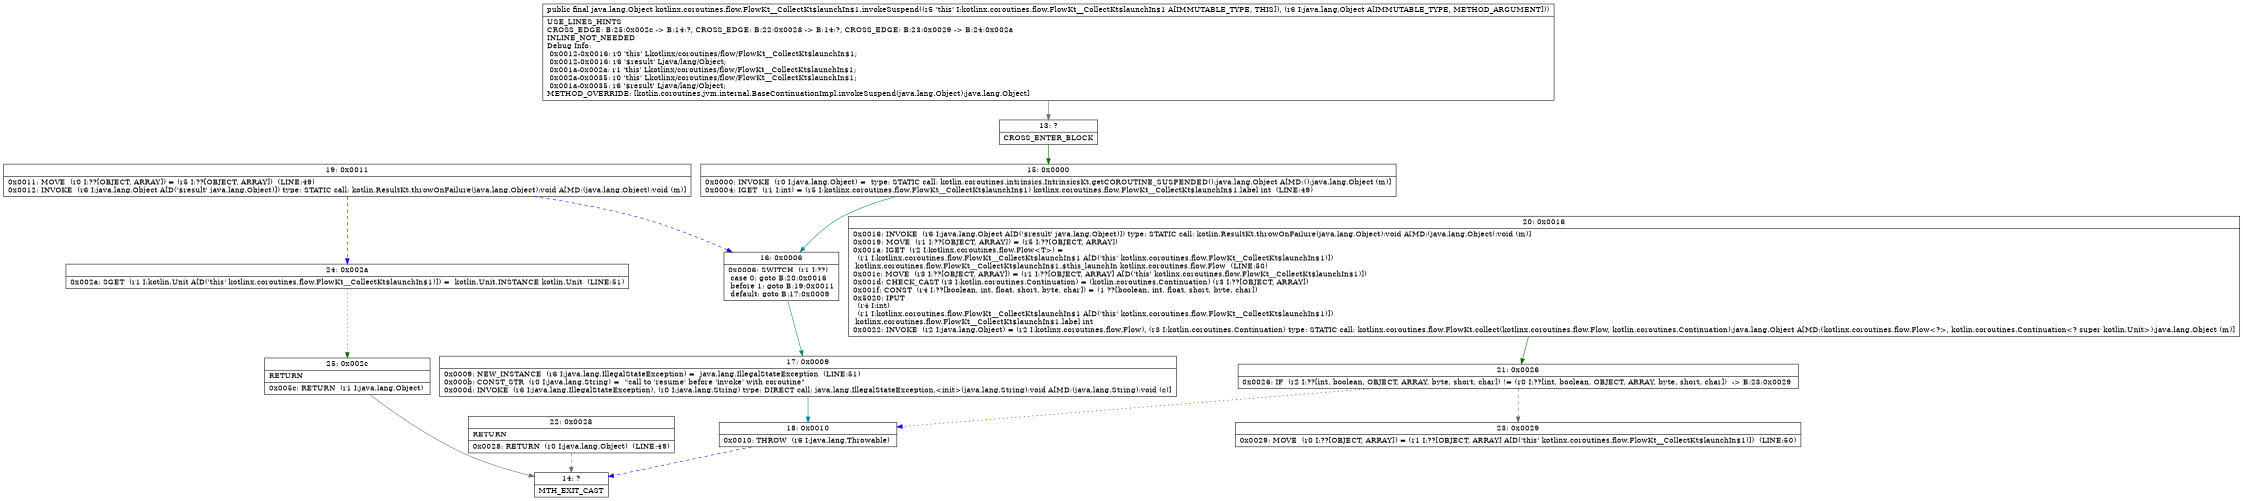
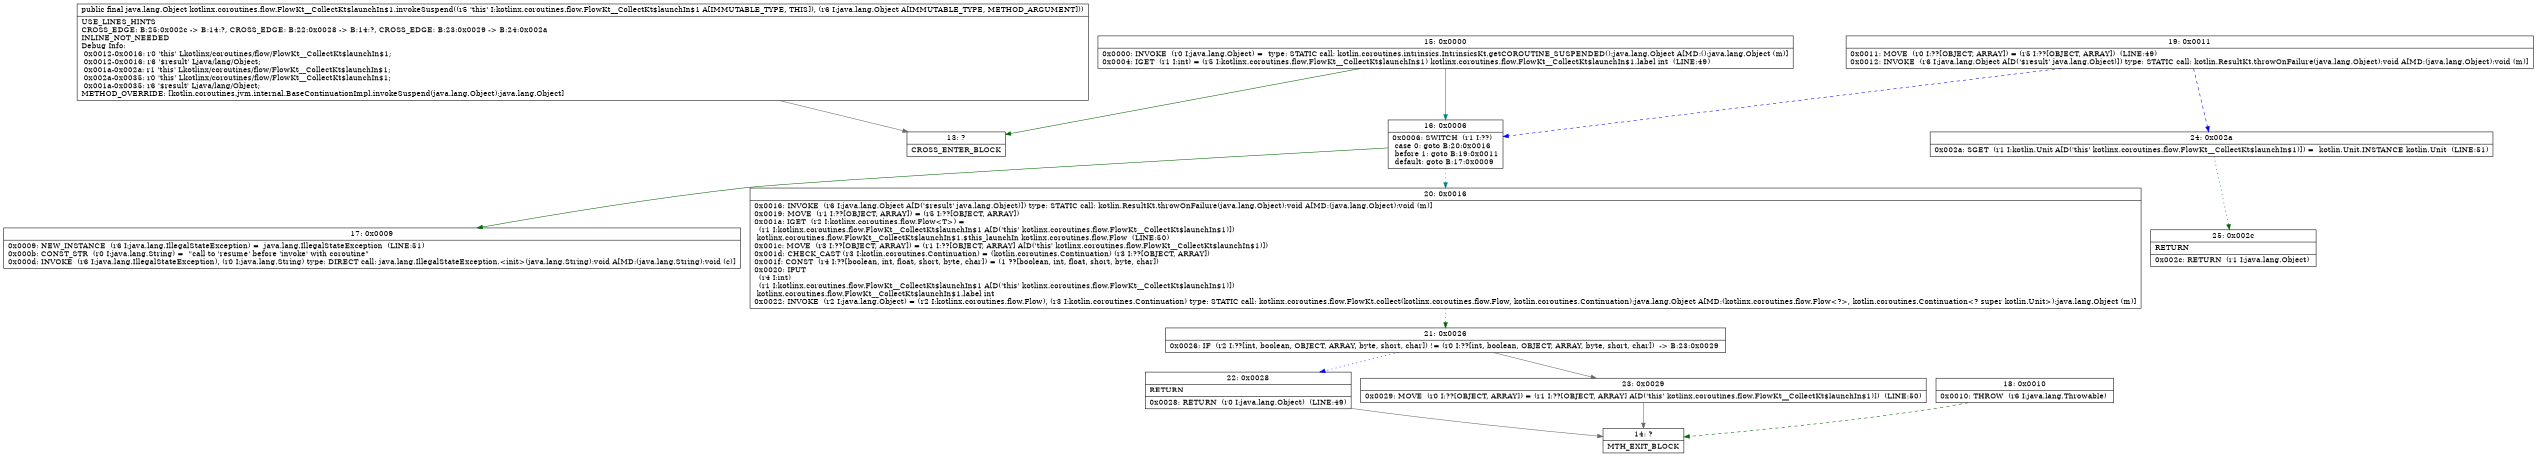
  digraph {
    fontname="DejaVu Serif"
    node [fontname="DejaVu Serif" shape=record]
    edge [color=teal fontname="DejaVu Serif" style=solid]
    n1 [label="{13\:\ ?|CROSS_ENTER_BLOCK\l}"]
    n2 [label="{15\:\ 0x0000|0x0000: INVOKE  (r0 I:java.lang.Object) =  type: STATIC call: kotlin.coroutines.intrinsics.IntrinsicsKt.getCOROUTINE_SUSPENDED():java.lang.Object A[MD:():java.lang.Object (m)]\l0x0004: IGET  (r1 I:int) = (r5 I:kotlinx.coroutines.flow.FlowKt__CollectKt$launchIn$1) kotlinx.coroutines.flow.FlowKt__CollectKt$launchIn$1.label int  (LINE:49)\l}"]
    n3 [label="{16\:\ 0x0006|0x0006: SWITCH  (r1 I:??)\l case 0: goto B:20:0x0016\l before 1: goto B:19:0x0011\l default: goto B:17:0x0009 \l}"]
    n4 [label="{17\:\ 0x0009|0x0009: NEW_INSTANCE  (r6 I:java.lang.IllegalStateException) =  java.lang.IllegalStateException  (LINE:51)\l0x000b: CONST_STR  (r0 I:java.lang.String) =  \"call to 'resume' before 'invoke' with coroutine\" \l0x000d: INVOKE  (r6 I:java.lang.IllegalStateException), (r0 I:java.lang.String) type: DIRECT call: java.lang.IllegalStateException.\<init\>(java.lang.String):void A[MD:(java.lang.String):void (c)]\l}"]
-   n5 [label="{20\:\ 0x0016|0x0016: INVOKE  (r6 I:java.lang.Object A[D('$result' java.lang.Object)]) type: STATIC call: kotlin.ResultKt.throwOnFailure(java.lang.Object):void A[MD:(java.lang.Object):void (m)]\l0x0019: MOVE  (r1 I:??[OBJECT, ARRAY]) = (r5 I:??[OBJECT, ARRAY]) \l0x001a: IGET  (r2 I:kotlinx.coroutines.flow.Flow\<T\>) = \l  (r1 I:kotlinx.coroutines.flow.FlowKt__CollectKt$launchIn$1 A[D('this' kotlinx.coroutines.flow.FlowKt__CollectKt$launchIn$1)])\l kotlinx.coroutines.flow.FlowKt__CollectKt$launchIn$1.$this_launchIn kotlinx.coroutines.flow.Flow  (LINE:50)\l0x001c: MOVE  (r3 I:??[OBJECT, ARRAY]) = (r1 I:??[OBJECT, ARRAY] A[D('this' kotlinx.coroutines.flow.FlowKt__CollectKt$launchIn$1)]) \l0x001d: CHECK_CAST (r3 I:kotlin.coroutines.Continuation) = (kotlin.coroutines.Continuation) (r3 I:??[OBJECT, ARRAY]) \l0x001f: CONST  (r4 I:??[boolean, int, float, short, byte, char]) = (1 ??[boolean, int, float, short, byte, char]) \l0x5020: IPUT  \l  (r4 I:int)\l  (r1 I:kotlinx.coroutines.flow.FlowKt__CollectKt$launchIn$1 A[D('this' kotlinx.coroutines.flow.FlowKt__CollectKt$launchIn$1)])\l kotlinx.coroutines.flow.FlowKt__CollectKt$launchIn$1.label int \l0x0022: INVOKE  (r2 I:java.lang.Object) = (r2 I:kotlinx.coroutines.flow.Flow), (r3 I:kotlin.coroutines.Continuation) type: STATIC call: kotlinx.coroutines.flow.FlowKt.collect(kotlinx.coroutines.flow.Flow, kotlin.coroutines.Continuation):java.lang.Object A[MD:(kotlinx.coroutines.flow.Flow\<?\>, kotlin.coroutines.Continuation\<? super kotlin.Unit\>):java.lang.Object (m)]\l}"]
+   n5 [label="{20\:\ 0x0016|0x0016: INVOKE  (r6 I:java.lang.Object A[D('$result' java.lang.Object)]) type: STATIC call: kotlin.ResultKt.throwOnFailure(java.lang.Object):void A[MD:(java.lang.Object):void (m)]\l0x0019: MOVE  (r1 I:??[OBJECT, ARRAY]) = (r5 I:??[OBJECT, ARRAY]) \l0x001a: IGET  (r2 I:kotlinx.coroutines.flow.Flow\<T\>) = \l  (r1 I:kotlinx.coroutines.flow.FlowKt__CollectKt$launchIn$1 A[D('this' kotlinx.coroutines.flow.FlowKt__CollectKt$launchIn$1)])\l kotlinx.coroutines.flow.FlowKt__CollectKt$launchIn$1.$this_launchIn kotlinx.coroutines.flow.Flow  (LINE:50)\l0x001c: MOVE  (r3 I:??[OBJECT, ARRAY]) = (r1 I:??[OBJECT, ARRAY] A[D('this' kotlinx.coroutines.flow.FlowKt__CollectKt$launchIn$1)]) \l0x001d: CHECK_CAST (r3 I:kotlin.coroutines.Continuation) = (kotlin.coroutines.Continuation) (r3 I:??[OBJECT, ARRAY]) \l0x001f: CONST  (r4 I:??[boolean, int, float, short, byte, char]) = (1 ??[boolean, int, float, short, byte, char]) \l0x0020: IPUT  \l  (r4 I:int)\l  (r1 I:kotlinx.coroutines.flow.FlowKt__CollectKt$launchIn$1 A[D('this' kotlinx.coroutines.flow.FlowKt__CollectKt$launchIn$1)])\l kotlinx.coroutines.flow.FlowKt__CollectKt$launchIn$1.label int \l0x0022: INVOKE  (r2 I:java.lang.Object) = (r2 I:kotlinx.coroutines.flow.Flow), (r3 I:kotlin.coroutines.Continuation) type: STATIC call: kotlinx.coroutines.flow.FlowKt.collect(kotlinx.coroutines.flow.Flow, kotlin.coroutines.Continuation):java.lang.Object A[MD:(kotlinx.coroutines.flow.Flow\<?\>, kotlin.coroutines.Continuation\<? super kotlin.Unit\>):java.lang.Object (m)]\l}"]
    n6 [label="{18\:\ 0x0010|0x0010: THROW  (r6 I:java.lang.Throwable) \l}"]
    n7 [label="{19\:\ 0x0011|0x0011: MOVE  (r0 I:??[OBJECT, ARRAY]) = (r5 I:??[OBJECT, ARRAY])  (LINE:49)\l0x0012: INVOKE  (r6 I:java.lang.Object A[D('$result' java.lang.Object)]) type: STATIC call: kotlin.ResultKt.throwOnFailure(java.lang.Object):void A[MD:(java.lang.Object):void (m)]\l}"]
    n8 [label="{24\:\ 0x002a|0x002a: SGET  (r1 I:kotlin.Unit A[D('this' kotlinx.coroutines.flow.FlowKt__CollectKt$launchIn$1)]) =  kotlin.Unit.INSTANCE kotlin.Unit  (LINE:51)\l}"]
    n9 [label="{21\:\ 0x0026|0x0026: IF  (r2 I:??[int, boolean, OBJECT, ARRAY, byte, short, char]) != (r0 I:??[int, boolean, OBJECT, ARRAY, byte, short, char])  \-\> B:23:0x0029 \l}"]
-   n10 [label="{14\:\ ?|MTH_EXIT_CAST\l}"]
-   n11 [label="{25\:\ 0x002c|RETURN\l|0x005c: RETURN  (r1 I:java.lang.Object) \l}"]
+   n10 [label="{14\:\ ?|MTH_EXIT_BLOCK\l}"]
+   n11 [label="{25\:\ 0x002c|RETURN\l|0x002c: RETURN  (r1 I:java.lang.Object) \l}"]
    n12 [label="{22\:\ 0x0028|RETURN\l|0x0028: RETURN  (r0 I:java.lang.Object)  (LINE:49)\l}"]
    n13 [label="{23\:\ 0x0029|0x0029: MOVE  (r0 I:??[OBJECT, ARRAY]) = (r1 I:??[OBJECT, ARRAY] A[D('this' kotlinx.coroutines.flow.FlowKt__CollectKt$launchIn$1)])  (LINE:50)\l}"]
    n14 [label="{public final java.lang.Object kotlinx.coroutines.flow.FlowKt__CollectKt$launchIn$1.invokeSuspend((r5 'this' I:kotlinx.coroutines.flow.FlowKt__CollectKt$launchIn$1 A[IMMUTABLE_TYPE, THIS]), (r6 I:java.lang.Object A[IMMUTABLE_TYPE, METHOD_ARGUMENT]))  | USE_LINES_HINTS\lCROSS_EDGE: B:25:0x002c \-\> B:14:?, CROSS_EDGE: B:22:0x0028 \-\> B:14:?, CROSS_EDGE: B:23:0x0029 \-\> B:24:0x002a\lINLINE_NOT_NEEDED\lDebug Info:\l  0x0012\-0x0016: r0 'this' Lkotlinx\/coroutines\/flow\/FlowKt__CollectKt$launchIn$1;\l  0x0012\-0x0016: r6 '$result' Ljava\/lang\/Object;\l  0x001a\-0x002a: r1 'this' Lkotlinx\/coroutines\/flow\/FlowKt__CollectKt$launchIn$1;\l  0x002a\-0x0035: r0 'this' Lkotlinx\/coroutines\/flow\/FlowKt__CollectKt$launchIn$1;\l  0x001a\-0x0035: r6 '$result' Ljava\/lang\/Object;\lMETHOD_OVERRIDE: [kotlin.coroutines.jvm.internal.BaseContinuationImpl.invokeSuspend(java.lang.Object):java.lang.Object]\l}"]
-   n1 -> n2 [color=darkgreen]
+   n2 -> n1 [color=darkgreen]
    n2 -> n3
-   n3 -> n4
-   n4 -> n6
-   n5 -> n9 [color=darkgreen]
-   n6 -> n10 [color=blue style=dashed]
+   n3 -> n4 [color=darkgreen]
+   n3 -> n5 [style=dotted]
+   n5 -> n9 [color=darkgreen style=dotted]
+   n6 -> n10 [color=darkgreen style=dashed]
    n7 -> n3 [color=blue style=dashed]
    n7 -> n8 [color=blue style=dashed]
    n8 -> n11 [color=darkgreen style=dotted]
-   n9 -> n6 [color=blue style=dotted]
-   n9 -> n13 [color=gray40 style=dashed]
-   n11 -> n10 [color=gray40]
-   n12 -> n10 [color=gray40 style=dashed]
+   n9 -> n12 [color=blue style=dotted]
+   n9 -> n13 [color=gray40]
+   n13 -> n10 [color=gray40]
+   n12 -> n10 [color=gray40]
    n14 -> n1 [color=gray40]
  }
